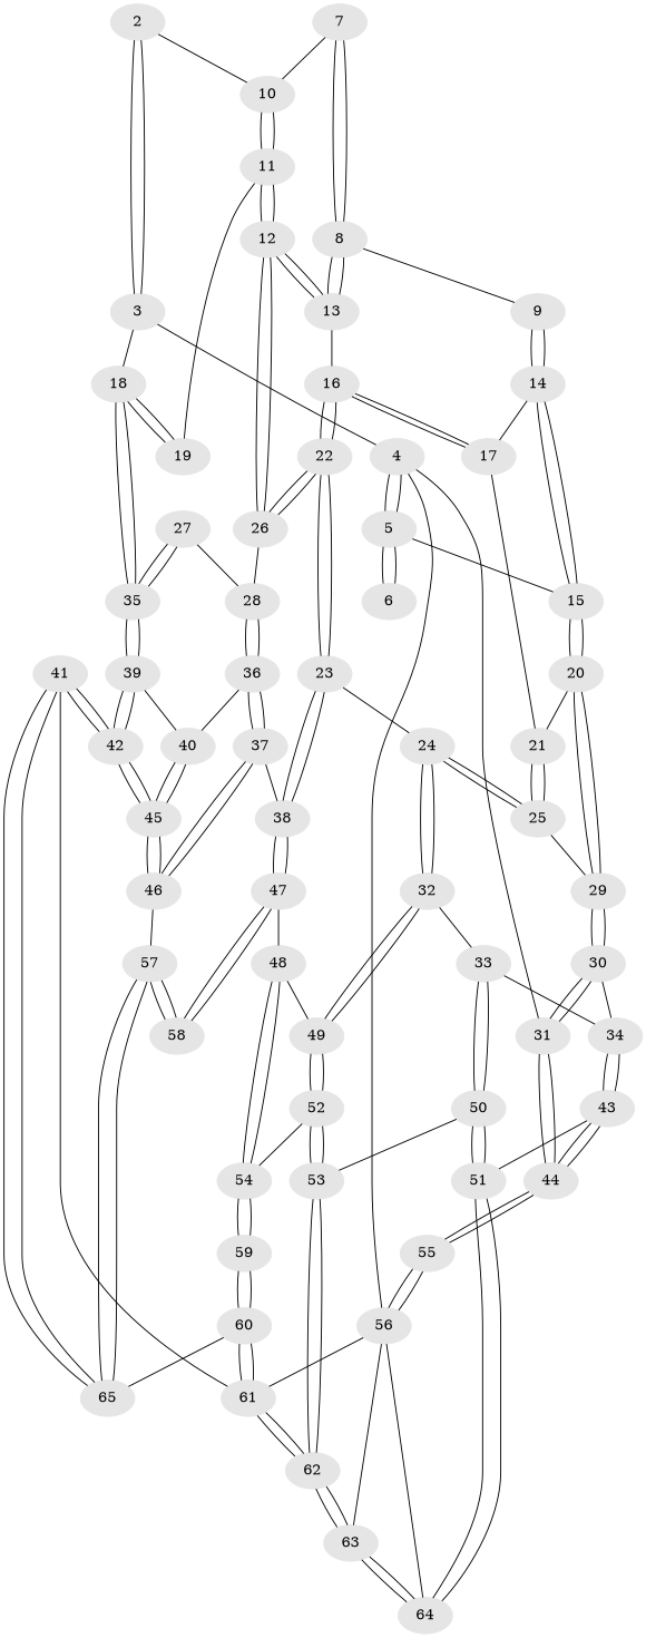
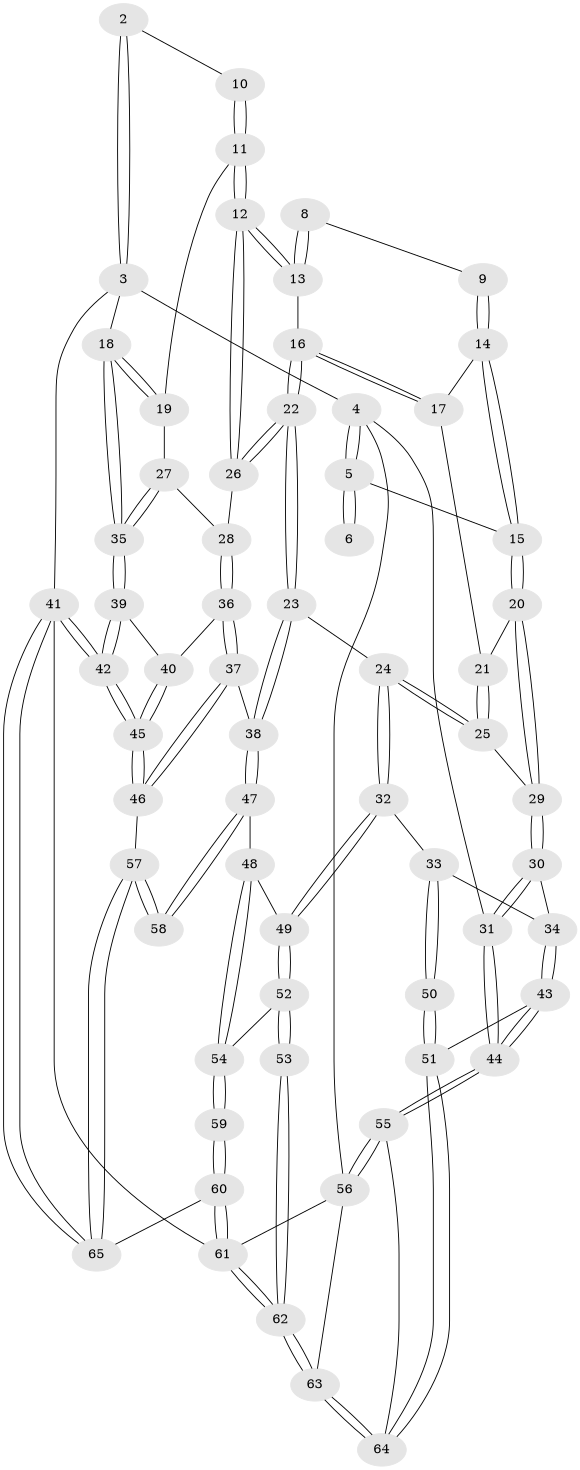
  graph {
    node [color=gray90 style=filled]
    2
    3
    10
-   7
    8
    4
    18
    41
    11
    5
    31
    56
    19
    35
    42
    61
    65
    6
    15
    44
    63
    20
    9
    14
    13
    16
    17
    12
    26
    27
    28
    22
    21
    29
    23
    25
    39
    30
    24
    38
    32
    47
    33
    49
    36
    37
    40
    34
    43
    55
    50
    52
    51
    53
    46
    45
    57
    48
    58
    62
    64
    54
    59
    60
    2 -- 3
    2 -- 3
    2 -- 10
    3 -- 4
    3 -- 18
+   3 -- 41
    10 -- 11
    10 -- 11
-   7 -- 10
-   7 -- 8
-   7 -- 8
    8 -- 9
    8 -- 13
    8 -- 13
    4 -- 5
    4 -- 5
    4 -- 31
    4 -- 56
    18 -- 19
    18 -- 19
    18 -- 35
    18 -- 35
    41 -- 42
    41 -- 42
    41 -- 61
    41 -- 65
    41 -- 65
    11 -- 19
    11 -- 12
    11 -- 12
    5 -- 6
    5 -- 6
    5 -- 15
    31 -- 44
    31 -- 44
    56 -- 61
    56 -- 63
+   19 -- 27
    35 -- 39
    35 -- 39
    42 -- 45
    42 -- 45
    61 -- 62
    61 -- 62
    15 -- 20
    15 -- 20
    44 -- 55
    44 -- 55
    63 -- 64
    63 -- 64
    20 -- 21
    20 -- 29
    20 -- 29
    9 -- 14
    9 -- 14
    14 -- 15
    14 -- 15
    14 -- 17
    13 -- 16
    16 -- 17
    16 -- 17
    16 -- 22
    16 -- 22
    17 -- 21
    12 -- 13
    12 -- 13
    12 -- 26
    12 -- 26
    26 -- 28
    27 -- 35
    27 -- 35
    27 -- 28
    28 -- 36
    28 -- 36
    22 -- 26
    22 -- 26
    22 -- 23
    22 -- 23
    21 -- 25
    21 -- 25
    29 -- 30
    29 -- 30
    23 -- 24
    23 -- 38
    23 -- 38
    25 -- 29
    39 -- 42
    39 -- 42
    39 -- 40
    30 -- 31
    30 -- 31
    30 -- 34
    24 -- 25
    24 -- 25
    24 -- 32
    24 -- 32
    38 -- 47
    38 -- 47
    32 -- 33
    32 -- 49
    32 -- 49
    47 -- 48
    47 -- 58
    47 -- 58
    33 -- 34
    33 -- 50
    33 -- 50
    49 -- 52
    49 -- 52
    36 -- 37
    36 -- 37
    36 -- 40
    37 -- 38
    37 -- 46
    37 -- 46
    40 -- 45
    40 -- 45
    34 -- 43
    34 -- 43
    43 -- 44
    43 -- 44
    43 -- 51
    55 -- 56
    55 -- 56
-   56 -- 64
+   55 -- 64
    50 -- 51
    50 -- 51
-   50 -- 53
    52 -- 53
    52 -- 53
    52 -- 54
    51 -- 64
    51 -- 64
    53 -- 62
    53 -- 62
    46 -- 57
    45 -- 46
    45 -- 46
    57 -- 65
    57 -- 65
    57 -- 58
    57 -- 58
    48 -- 49
    48 -- 54
    48 -- 54
    62 -- 63
    62 -- 63
    54 -- 59
    54 -- 59
    59 -- 60
    59 -- 60
    60 -- 61
    60 -- 61
    60 -- 65
  }
